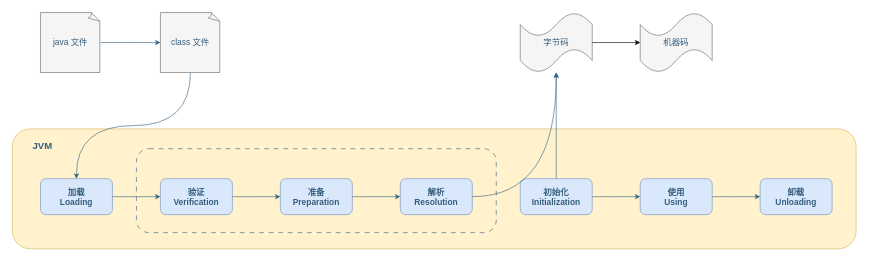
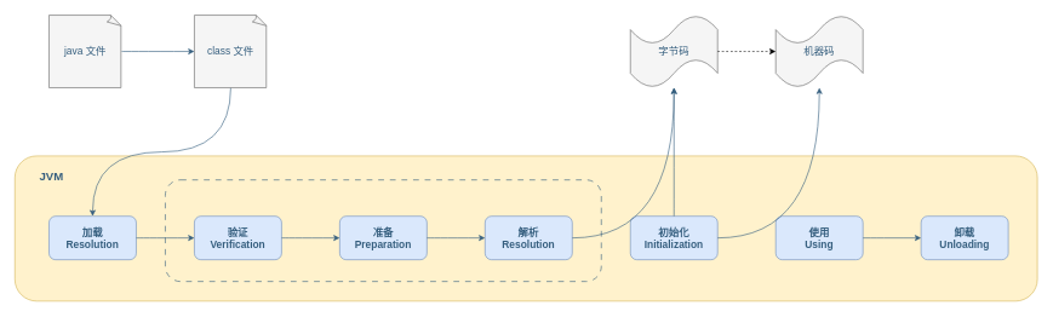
  <mxCell id="0" />
  <mxCell id="1" parent="0" />
  <mxCell id="2" value="" style="rounded=1;whiteSpace=wrap;html=1;fillColor=#fff2cc;strokeColor=#d6b656;fontSize=14;movable=1;resizable=1;rotatable=1;deletable=1;editable=1;locked=0;connectable=1;container=0;shadow=0;fontStyle=1" parent="1" vertex="1"><mxGeometry x="20" y="214" width="1407" height="200" as="geometry" /></mxCell>
  <mxCell id="3" value="" style="rounded=1;whiteSpace=wrap;html=1;dashed=1;dashPattern=8 8;fontSize=14;movable=1;resizable=1;rotatable=1;deletable=1;editable=1;locked=0;connectable=1;container=0;fillColor=none;strokeColor=#355E7E;fontColor=#355E7E;fontStyle=1" parent="1" vertex="1"><mxGeometry x="227" y="247" width="600" height="140" as="geometry" /></mxCell>
- <mxCell id="4" value="&lt;div style=&quot;font-size: 14px;&quot;&gt;加载&lt;/div&gt;&lt;div style=&quot;font-size: 14px;&quot;&gt;Loading&lt;/div&gt;" style="rounded=1;whiteSpace=wrap;html=1;fontSize=14;fillColor=#dae8fc;strokeColor=#6c8ebf;movable=1;resizable=1;rotatable=1;deletable=1;editable=1;locked=0;connectable=1;container=0;shadow=0;fontColor=#355E7E;fontStyle=1" parent="1" vertex="1"><mxGeometry x="67" y="297" width="120" height="60" as="geometry" /></mxCell>
+ <mxCell id="4" value="&lt;div style=&quot;font-size: 14px;&quot;&gt;加载&lt;/div&gt;&lt;div style=&quot;font-size: 14px;&quot;&gt;Resolution&lt;/div&gt;" style="rounded=1;whiteSpace=wrap;html=1;fontSize=14;fillColor=#dae8fc;strokeColor=#6c8ebf;movable=1;resizable=1;rotatable=1;deletable=1;editable=1;locked=0;connectable=1;container=0;shadow=0;fontColor=#355E7E;fontStyle=1" parent="1" vertex="1"><mxGeometry x="67" y="297" width="120" height="60" as="geometry" /></mxCell>
  <mxCell id="5" value="&lt;div style=&quot;font-size: 14px;&quot;&gt;&lt;div style=&quot;font-size: 14px;&quot;&gt;验证&lt;/div&gt;&lt;div style=&quot;font-size: 14px;&quot;&gt;Verification&lt;/div&gt;&lt;/div&gt;" style="rounded=1;whiteSpace=wrap;html=1;fontSize=14;fillColor=#dae8fc;strokeColor=#6c8ebf;movable=1;resizable=1;rotatable=1;deletable=1;editable=1;locked=0;connectable=1;container=0;shadow=0;fontColor=#355E7E;fontStyle=1" parent="1" vertex="1"><mxGeometry x="267" y="297" width="120" height="60" as="geometry" /></mxCell>
  <mxCell id="6" style="edgeStyle=orthogonalEdgeStyle;orthogonalLoop=1;jettySize=auto;html=1;exitX=1;exitY=0.5;exitDx=0;exitDy=0;entryX=0;entryY=0.5;entryDx=0;entryDy=0;fontSize=14;curved=1;movable=1;resizable=1;rotatable=1;deletable=1;editable=1;locked=0;connectable=1;fontColor=#355E7E;strokeColor=#355E7E;fontStyle=1" parent="1" source="4" target="5" edge="1"><mxGeometry relative="1" as="geometry" /></mxCell>
  <mxCell id="7" value="&lt;div style=&quot;font-size: 14px;&quot;&gt;&lt;div style=&quot;font-size: 14px;&quot;&gt;准备&lt;/div&gt;&lt;div style=&quot;font-size: 14px;&quot;&gt;Preparation&lt;/div&gt;&lt;/div&gt;" style="rounded=1;whiteSpace=wrap;html=1;fontSize=14;fillColor=#dae8fc;strokeColor=#6c8ebf;movable=1;resizable=1;rotatable=1;deletable=1;editable=1;locked=0;connectable=1;container=0;shadow=0;fontColor=#355E7E;fontStyle=1" parent="1" vertex="1"><mxGeometry x="467" y="297" width="120" height="60" as="geometry" /></mxCell>
  <mxCell id="8" style="edgeStyle=orthogonalEdgeStyle;orthogonalLoop=1;jettySize=auto;html=1;exitX=1;exitY=0.5;exitDx=0;exitDy=0;fontSize=14;curved=1;movable=1;resizable=1;rotatable=1;deletable=1;editable=1;locked=0;connectable=1;fontColor=#355E7E;strokeColor=#355E7E;fontStyle=1" parent="1" source="5" target="7" edge="1"><mxGeometry relative="1" as="geometry" /></mxCell>
  <mxCell id="9" value="&lt;div style=&quot;font-size: 14px;&quot;&gt;&lt;div style=&quot;font-size: 14px;&quot;&gt;解析&lt;/div&gt;&lt;div style=&quot;font-size: 14px;&quot;&gt;Resolution&lt;/div&gt;&lt;/div&gt;" style="rounded=1;whiteSpace=wrap;html=1;fontSize=14;fillColor=#dae8fc;strokeColor=#6c8ebf;movable=1;resizable=1;rotatable=1;deletable=1;editable=1;locked=0;connectable=1;container=0;shadow=0;fontColor=#355E7E;fontStyle=1" parent="1" vertex="1"><mxGeometry x="667" y="297" width="120" height="60" as="geometry" /></mxCell>
  <mxCell id="10" style="edgeStyle=orthogonalEdgeStyle;orthogonalLoop=1;jettySize=auto;html=1;exitX=1;exitY=0.5;exitDx=0;exitDy=0;entryX=0;entryY=0.5;entryDx=0;entryDy=0;fontSize=14;curved=1;movable=1;resizable=1;rotatable=1;deletable=1;editable=1;locked=0;connectable=1;fontColor=#355E7E;strokeColor=#355E7E;fontStyle=1" parent="1" source="7" target="9" edge="1"><mxGeometry relative="1" as="geometry" /></mxCell>
  <mxCell id="11" value="&lt;div style=&quot;font-size: 14px;&quot;&gt;&lt;div style=&quot;font-size: 14px;&quot;&gt;初始化&lt;/div&gt;&lt;div style=&quot;font-size: 14px;&quot;&gt;Initialization&lt;/div&gt;&lt;/div&gt;" style="rounded=1;whiteSpace=wrap;html=1;fontSize=14;fillColor=#dae8fc;strokeColor=#6c8ebf;movable=1;resizable=1;rotatable=1;deletable=1;editable=1;locked=0;connectable=1;container=0;shadow=0;fontColor=#355E7E;fontStyle=1" parent="1" vertex="1"><mxGeometry x="867" y="297" width="120" height="60" as="geometry" /></mxCell>
  <mxCell id="12" style="edgeStyle=orthogonalEdgeStyle;orthogonalLoop=1;jettySize=auto;html=1;exitX=1;exitY=0.5;exitDx=0;exitDy=0;fontSize=14;curved=1;movable=1;resizable=1;rotatable=1;deletable=1;editable=1;locked=0;connectable=1;fontColor=#355E7E;strokeColor=#355E7E;fontStyle=1;" parent="1" source="9" target="23" edge="1"><mxGeometry relative="1" as="geometry" /></mxCell>
  <mxCell id="13" value="&lt;div style=&quot;font-size: 14px;&quot;&gt;使用&lt;/div&gt;&lt;div style=&quot;font-size: 14px;&quot;&gt;Using&lt;/div&gt;" style="rounded=1;whiteSpace=wrap;html=1;fontSize=14;fillColor=#dae8fc;strokeColor=#6c8ebf;movable=1;resizable=1;rotatable=1;deletable=1;editable=1;locked=0;connectable=1;container=0;shadow=0;fontColor=#355E7E;fontStyle=1" parent="1" vertex="1"><mxGeometry x="1067" y="297" width="120" height="60" as="geometry" /></mxCell>
- <mxCell id="14" style="edgeStyle=orthogonalEdgeStyle;orthogonalLoop=1;jettySize=auto;html=1;exitX=1;exitY=0.5;exitDx=0;exitDy=0;entryX=0;entryY=0.5;entryDx=0;entryDy=0;fontSize=14;curved=1;movable=1;resizable=1;rotatable=1;deletable=1;editable=1;locked=0;connectable=1;fontColor=#355E7E;strokeColor=#355E7E;fontStyle=1" parent="1" source="11" target="13" edge="1"><mxGeometry relative="1" as="geometry" /></mxCell>
+ <mxCell id="14" style="edgeStyle=orthogonalEdgeStyle;orthogonalLoop=1;jettySize=auto;html=1;exitX=1;exitY=0.5;exitDx=0;exitDy=0;fontSize=14;curved=1;movable=1;resizable=1;rotatable=1;deletable=1;editable=1;locked=0;connectable=1;fontColor=#355E7E;strokeColor=#355E7E;fontStyle=1;" parent="1" source="11" target="24" edge="1"><mxGeometry relative="1" as="geometry" /></mxCell>
  <mxCell id="15" value="&lt;div style=&quot;font-size: 14px;&quot;&gt;卸载&lt;/div&gt;&lt;div style=&quot;font-size: 14px;&quot;&gt;Unloading&lt;/div&gt;" style="rounded=1;whiteSpace=wrap;html=1;fontSize=14;fillColor=#dae8fc;strokeColor=#6c8ebf;movable=1;resizable=1;rotatable=1;deletable=1;editable=1;locked=0;connectable=1;container=0;shadow=0;fontColor=#355E7E;fontStyle=1" parent="1" vertex="1"><mxGeometry x="1267" y="297" width="120" height="60" as="geometry" /></mxCell>
  <mxCell id="16" style="edgeStyle=orthogonalEdgeStyle;orthogonalLoop=1;jettySize=auto;html=1;exitX=1;exitY=0.5;exitDx=0;exitDy=0;entryX=0;entryY=0.5;entryDx=0;entryDy=0;fontSize=14;curved=1;movable=1;resizable=1;rotatable=1;deletable=1;editable=1;locked=0;connectable=1;fontColor=#355E7E;strokeColor=#355E7E;fontStyle=1" parent="1" source="13" target="15" edge="1"><mxGeometry relative="1" as="geometry" /></mxCell>
  <mxCell id="17" value="JVM" style="text;html=1;align=center;verticalAlign=middle;resizable=1;points=[];autosize=1;strokeColor=none;fillColor=none;fontSize=16;fontStyle=1;movable=1;rotatable=1;deletable=1;editable=1;locked=0;connectable=1;container=0;fontColor=#355E7E;" parent="1" vertex="1"><mxGeometry x="40" y="227" width="60" height="30" as="geometry" /></mxCell>
  <mxCell id="18" value="java 文件" style="whiteSpace=wrap;html=1;shape=mxgraph.basic.document;rounded=1;strokeColor=#666666;align=center;verticalAlign=middle;fontFamily=Helvetica;fontSize=14;fontColor=#355E7E;fillColor=#f5f5f5;aspect=fixed;movable=1;resizable=1;rotatable=1;deletable=1;editable=1;locked=0;connectable=1;container=0;shadow=0;" parent="1" vertex="1"><mxGeometry x="67" y="20" width="100" height="100" as="geometry" /></mxCell>
  <mxCell id="19" style="edgeStyle=orthogonalEdgeStyle;shape=connector;curved=1;rounded=1;orthogonalLoop=1;jettySize=auto;html=1;labelBackgroundColor=default;strokeColor=#355E7E;align=center;verticalAlign=middle;fontFamily=Helvetica;fontSize=14;fontColor=#355E7E;endArrow=classic;exitX=0.5;exitY=1;exitDx=0;exitDy=0;exitPerimeter=0;" parent="1" source="20" target="4" edge="1"><mxGeometry relative="1" as="geometry" /></mxCell>
  <mxCell id="20" value="class 文件" style="whiteSpace=wrap;html=1;shape=mxgraph.basic.document;rounded=1;strokeColor=#666666;align=center;verticalAlign=middle;fontFamily=Helvetica;fontSize=14;fontColor=#355E7E;fillColor=#f5f5f5;aspect=fixed;movable=1;resizable=1;rotatable=1;deletable=1;editable=1;locked=0;connectable=1;container=0;shadow=0;" parent="1" vertex="1"><mxGeometry x="267" y="20" width="100" height="100" as="geometry" /></mxCell>
  <mxCell id="21" style="edgeStyle=orthogonalEdgeStyle;orthogonalLoop=1;jettySize=auto;html=1;exitX=1;exitY=0.5;exitDx=0;exitDy=0;exitPerimeter=0;fontSize=14;curved=1;movable=1;resizable=1;rotatable=1;deletable=1;editable=1;locked=0;connectable=1;fontColor=#355E7E;strokeColor=#355E7E;" parent="1" source="18" target="20" edge="1"><mxGeometry relative="1" as="geometry" /></mxCell>
  <mxCell id="22" style="edgeStyle=orthogonalEdgeStyle;orthogonalLoop=1;jettySize=auto;html=1;exitX=0.5;exitY=0;exitDx=0;exitDy=0;fontSize=14;curved=1;movable=1;resizable=1;rotatable=1;deletable=1;editable=1;locked=0;connectable=1;fontColor=#355E7E;strokeColor=#355E7E;" parent="1" source="11" target="23" edge="1"><mxGeometry relative="1" as="geometry"><mxPoint x="927" y="117" as="targetPoint" /></mxGeometry></mxCell>
  <mxCell id="23" value="字节码" style="shape=tape;whiteSpace=wrap;html=1;aspect=fixed;fontSize=14;fillColor=#f5f5f5;fontColor=#355E7E;strokeColor=#666666;movable=1;resizable=1;rotatable=1;deletable=1;editable=1;locked=0;connectable=1;container=0;shadow=0;" parent="1" vertex="1"><mxGeometry x="867" y="20" width="120" height="100" as="geometry" /></mxCell>
  <mxCell id="24" value="机器码" style="shape=tape;whiteSpace=wrap;html=1;aspect=fixed;fontSize=14;fillColor=#f5f5f5;fontColor=#355E7E;strokeColor=#666666;movable=1;resizable=1;rotatable=1;deletable=1;editable=1;locked=0;connectable=1;container=0;shadow=0;" parent="1" vertex="1"><mxGeometry x="1067" y="20" width="120" height="100" as="geometry" /></mxCell>
- <mxCell id="25" style="edgeStyle=orthogonalEdgeStyle;orthogonalLoop=1;jettySize=auto;html=1;exitX=1;exitY=0.5;exitDx=0;exitDy=0;exitPerimeter=0;entryX=0;entryY=0.5;entryDx=0;entryDy=0;entryPerimeter=0;curved=1;movable=1;resizable=1;rotatable=1;deletable=1;editable=1;locked=0;connectable=1;fontColor=#355E7E;" parent="1" source="23" target="24" edge="1"><mxGeometry relative="1" as="geometry" /></mxCell>
+ <mxCell id="25" style="edgeStyle=orthogonalEdgeStyle;orthogonalLoop=1;jettySize=auto;html=1;exitX=1;exitY=0.5;exitDx=0;exitDy=0;exitPerimeter=0;entryX=0;entryY=0.5;entryDx=0;entryDy=0;entryPerimeter=0;curved=1;movable=1;resizable=1;rotatable=1;deletable=1;editable=1;locked=0;connectable=1;fontColor=#355E7E;dashed=1;" parent="1" source="23" target="24" edge="1"><mxGeometry relative="1" as="geometry" /></mxCell>
